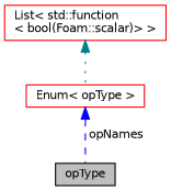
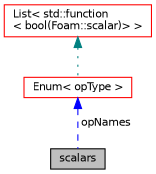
  digraph {
    node [color=red fontname=Helvetica fontsize=10 shape=record]
    edge [dir=back fontname=Helvetica fontsize=10 labelfontname=Helvetica labelfontsize=10]
-   n1 [color=black fillcolor=grey75 fontcolor=black height=0.2 label=opType style=filled width=0.4]
+   n1 [color=black fillcolor=grey75 fontcolor=black height=0.2 label=scalars style=filled width=0.4]
    n2 [height=0.2 label="List\< std::function\l\< bool(Foam::scalar)\> \>" width=0.4]
    n3 [height=0.2 label="Enum\< opType \>" width=0.4]
    n2 -> n3 [color=teal style=dotted]
    n3 -> n1 [color=blue label=" opNames" style=dashed]
  }
